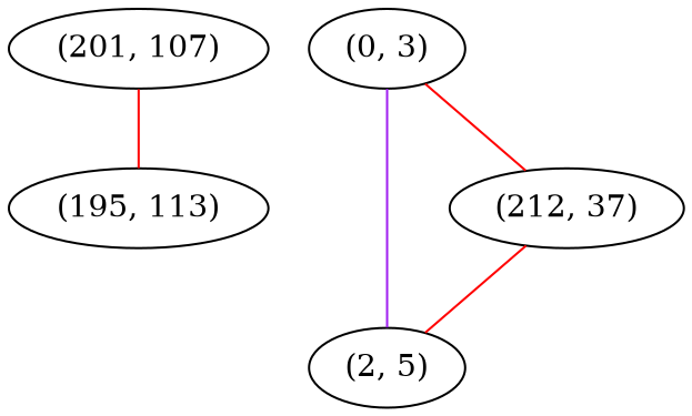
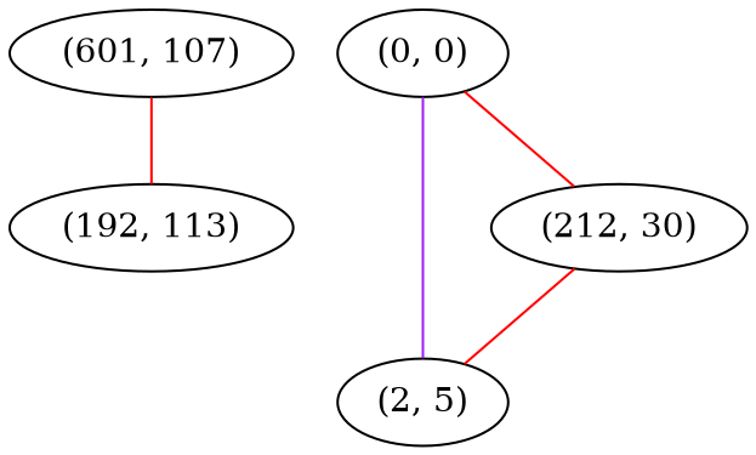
  graph {
    edge [color=red weight=1]
-   "(201, 107)"
-   "(195, 113)"
+   "(201, 107)" [label="(601, 107)"]
+   "(195, 113)" [label="(192, 113)"]
    n3 [label="(2, 5)"]
-   "(212, 30)" [label="(212, 37)"]
-   "(0, 0)" [label="(0, 3)"]
+   "(212, 30)"
+   "(0, 0)"
    "(201, 107)" -- "(195, 113)"
    "(212, 30)" -- n3
    "(0, 0)" -- n3 [color=purple weight=4]
    "(0, 0)" -- "(212, 30)"
  }
